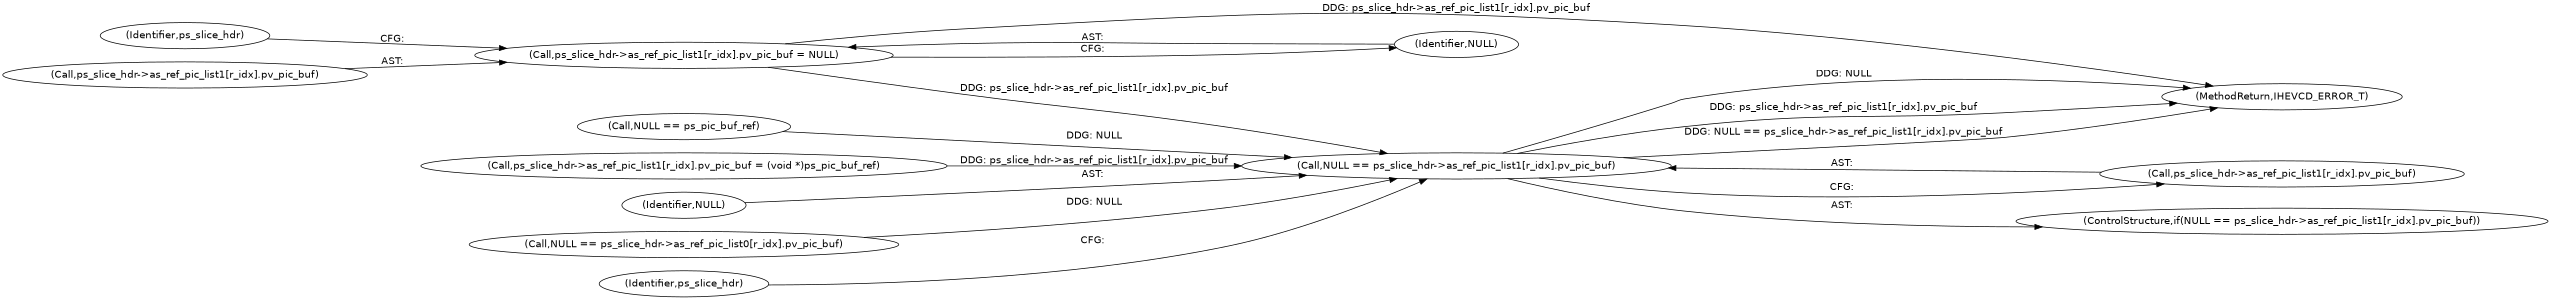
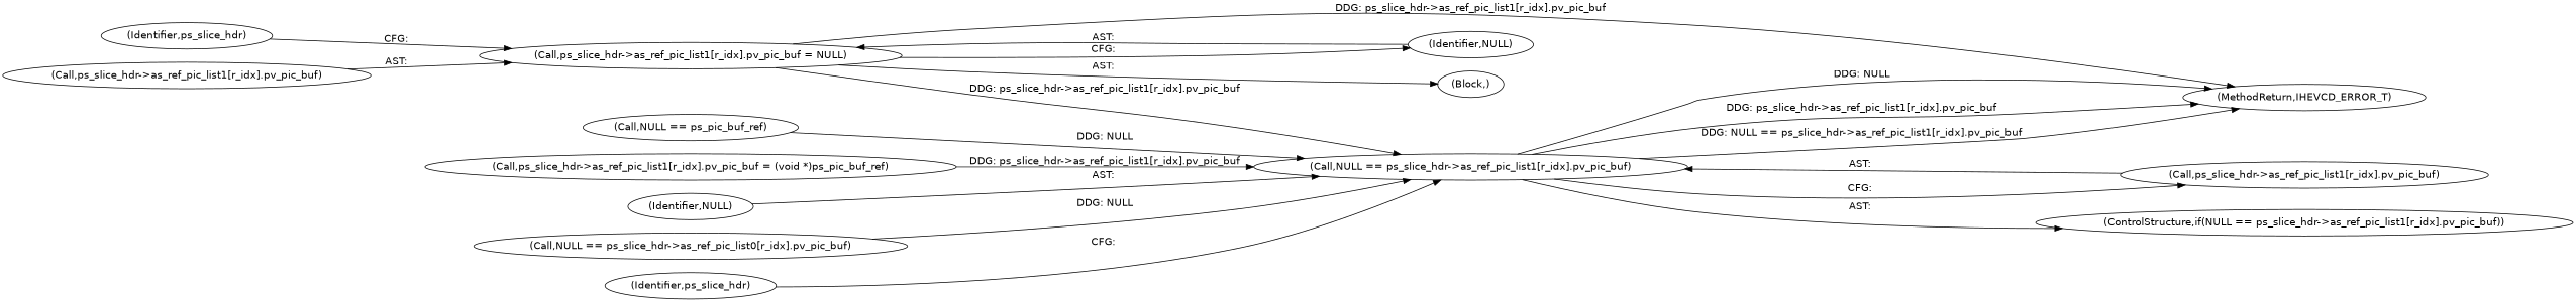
  digraph {
    fontname="DejaVu Sans"
    rankdir=LR
    node [fontname="DejaVu Sans"]
    edge [fontname="DejaVu Sans"]
    n1 [label="(Call,ps_slice_hdr->as_ref_pic_list1[r_idx].pv_pic_buf = NULL)"]
    n2 [label="(Call,NULL == ps_slice_hdr->as_ref_pic_list1[r_idx].pv_pic_buf)"]
    n3 [label="(Identifier,NULL)"]
+   n4 [label="(Block,)"]
    n5 [label="(MethodReturn,IHEVCD_ERROR_T)"]
    n6 [label="(ControlStructure,if(NULL == ps_slice_hdr->as_ref_pic_list1[r_idx].pv_pic_buf))"]
    n7 [label="(Call,ps_slice_hdr->as_ref_pic_list1[r_idx].pv_pic_buf)"]
    n8 [label="(Call,NULL == ps_pic_buf_ref)"]
    n9 [label="(Call,ps_slice_hdr->as_ref_pic_list1[r_idx].pv_pic_buf = (void *)ps_pic_buf_ref)"]
    n10 [label="(Identifier,NULL)"]
    n11 [label="(Call,NULL == ps_slice_hdr->as_ref_pic_list0[r_idx].pv_pic_buf)"]
    n12 [label="(Identifier,ps_slice_hdr)"]
    n13 [label="(Identifier,ps_slice_hdr)"]
    n14 [label="(Call,ps_slice_hdr->as_ref_pic_list1[r_idx].pv_pic_buf)"]
    n1 -> n2 [label="DDG: ps_slice_hdr->as_ref_pic_list1[r_idx].pv_pic_buf"]
    n1 -> n3 [label="CFG: "]
+   n1 -> n4 [label="AST: "]
    n1 -> n5 [label="DDG: ps_slice_hdr->as_ref_pic_list1[r_idx].pv_pic_buf"]
    n2 -> n5 [label="DDG: NULL == ps_slice_hdr->as_ref_pic_list1[r_idx].pv_pic_buf"]
    n2 -> n5 [label="DDG: NULL"]
    n2 -> n5 [label="DDG: ps_slice_hdr->as_ref_pic_list1[r_idx].pv_pic_buf"]
    n2 -> n6 [label="AST: "]
    n2 -> n7 [label="CFG: "]
    n3 -> n1 [label="AST: "]
    n7 -> n2 [label="AST: "]
    n8 -> n2 [label="DDG: NULL"]
    n9 -> n2 [label="DDG: ps_slice_hdr->as_ref_pic_list1[r_idx].pv_pic_buf"]
    n10 -> n2 [label="AST: "]
    n11 -> n2 [label="DDG: NULL"]
    n12 -> n2 [label="CFG: "]
    n13 -> n1 [label="CFG: "]
    n14 -> n1 [label="AST: "]
  }
